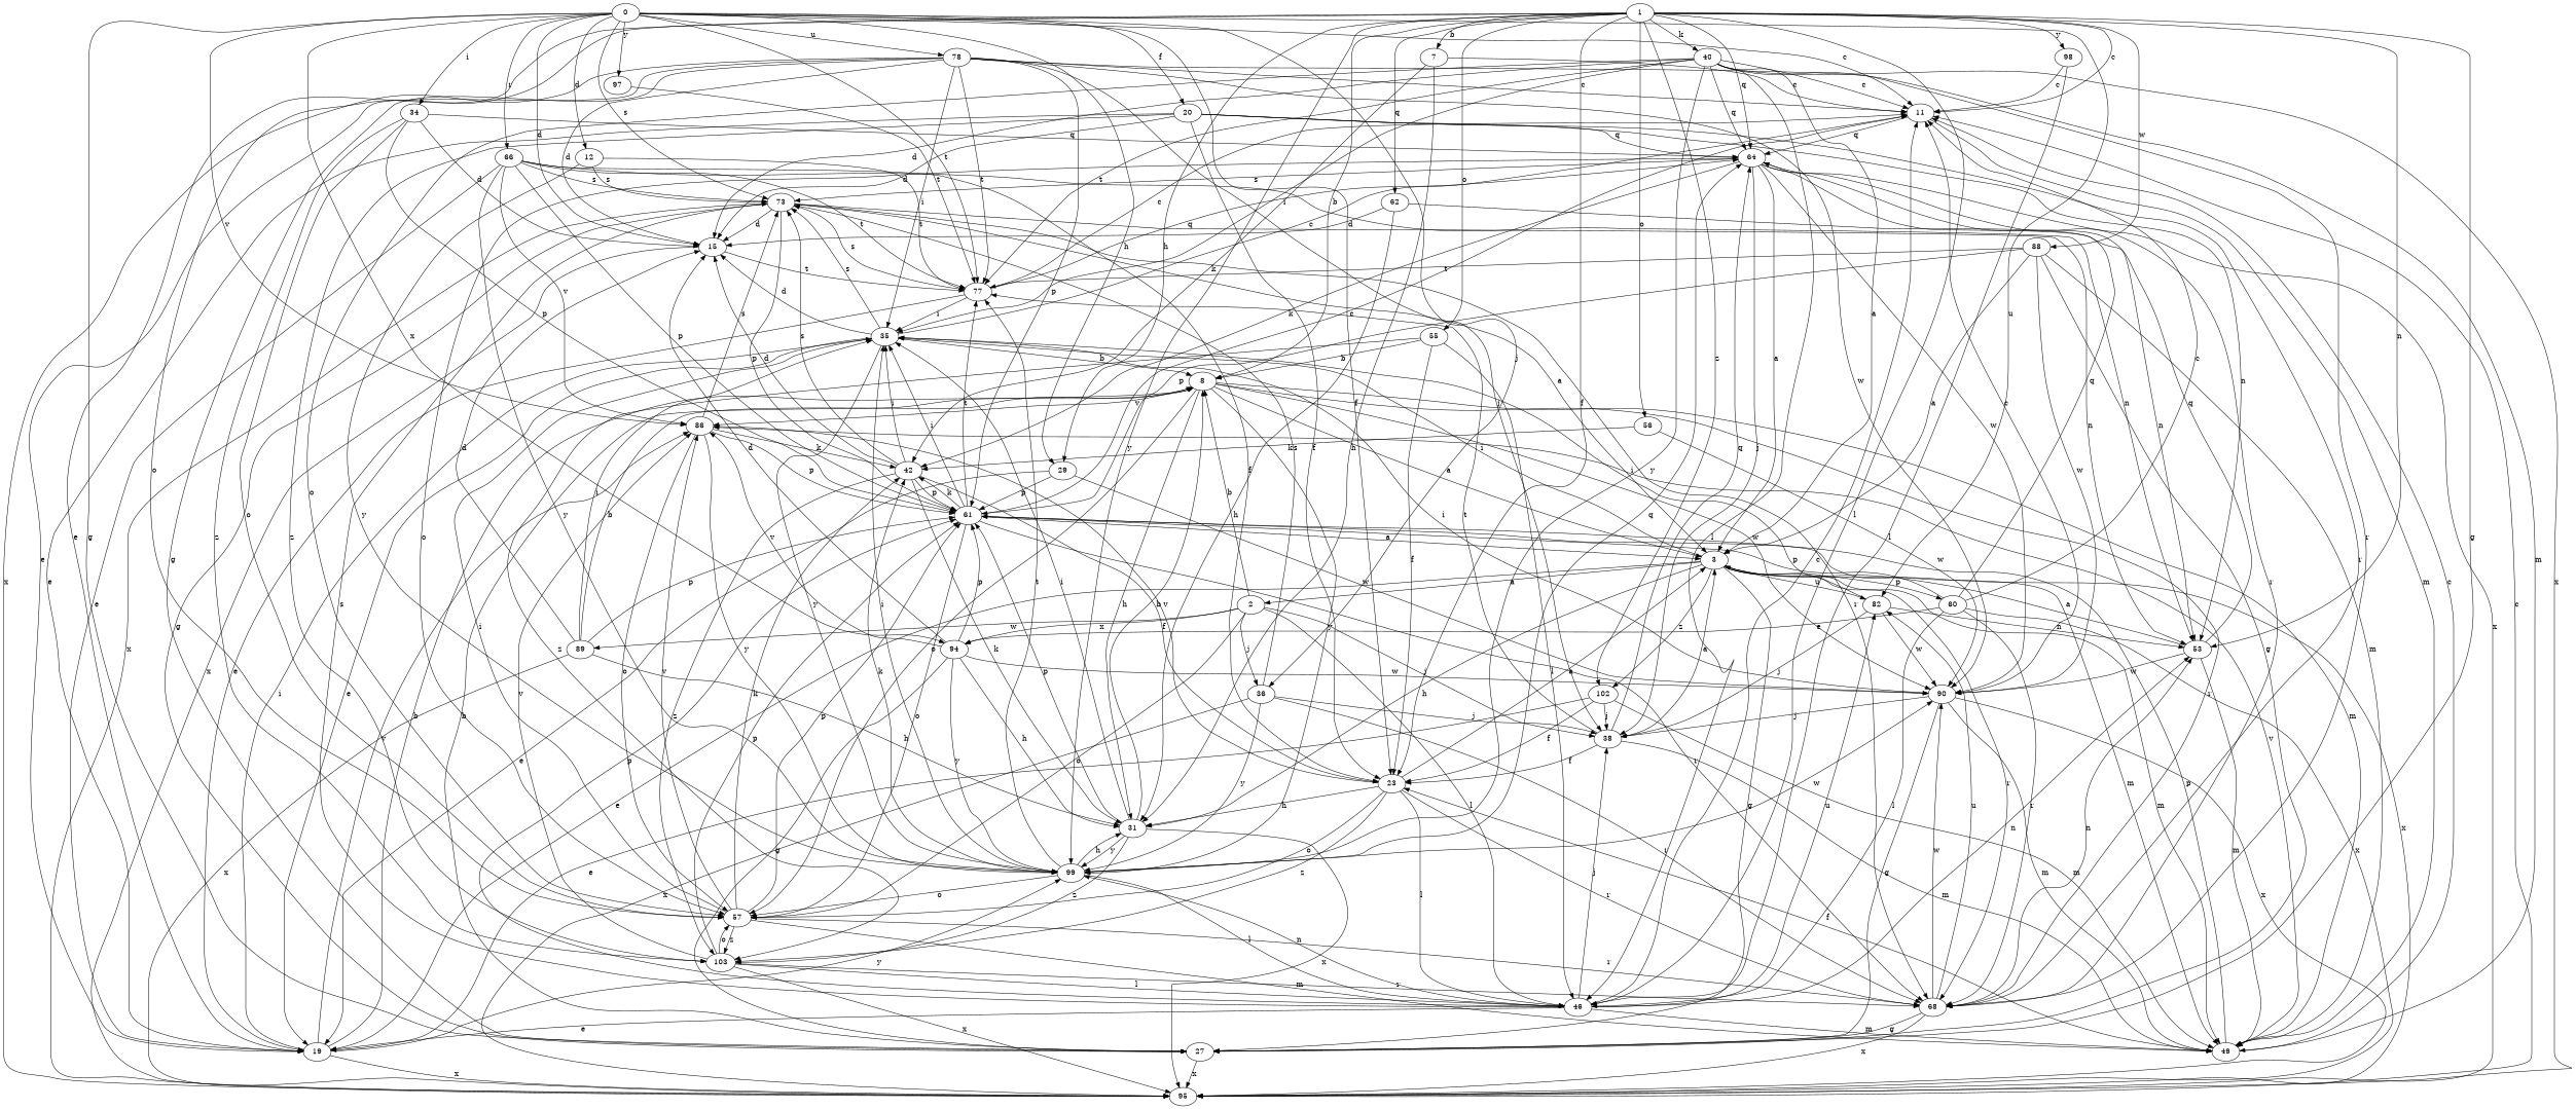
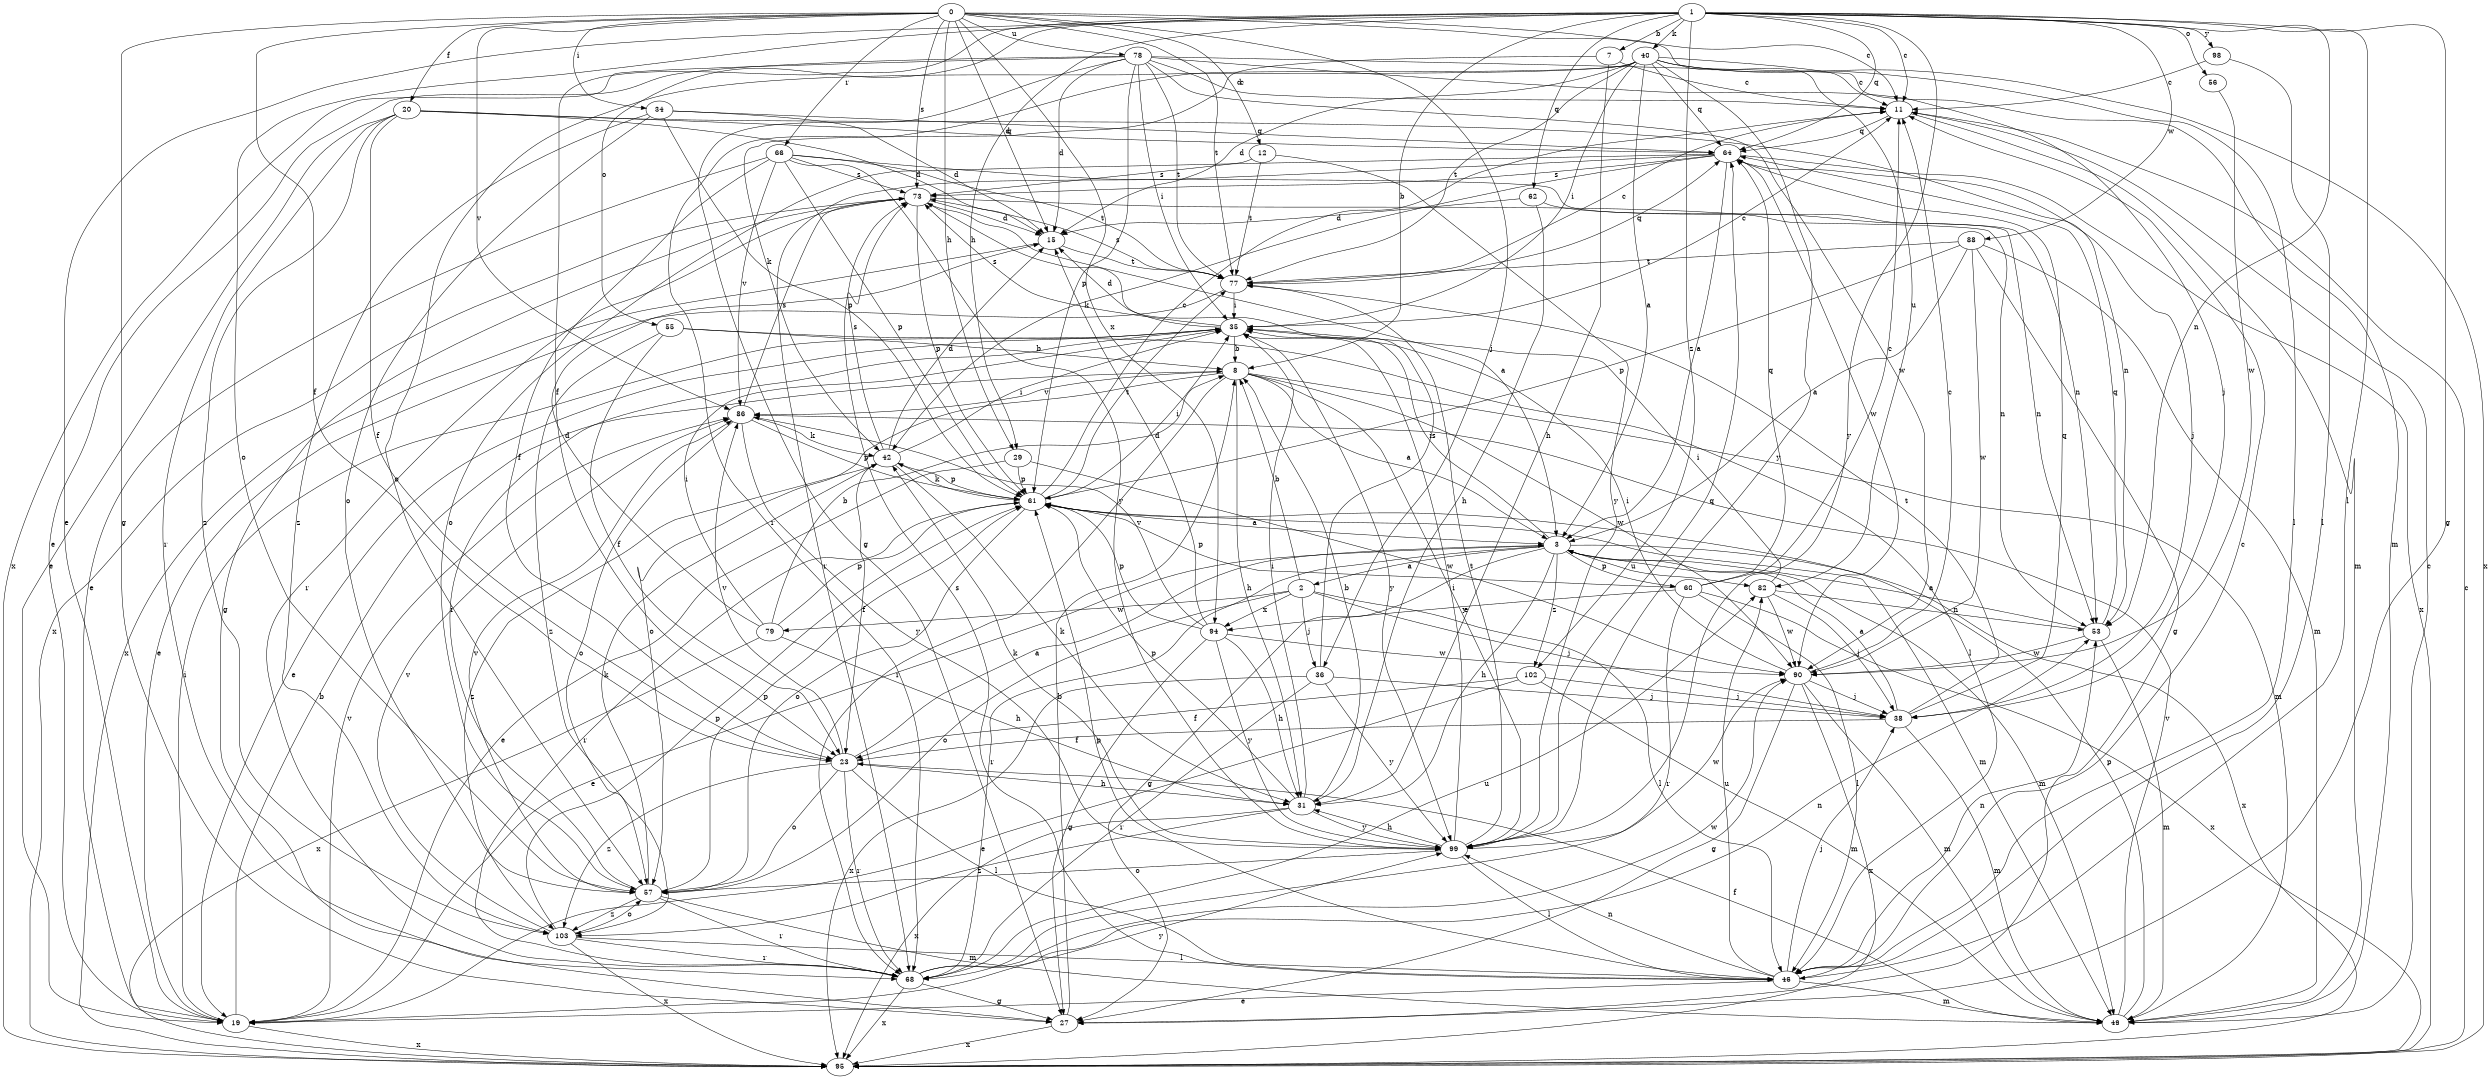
  strict digraph {
    0
    11
    12
    15
    20
    23
    27
    29
    34
    36
    66
    73
    77
    78
    82
    86
    94
-   97
    64
    49
    99
    95
    19
    53
    68
    103
    46
    57
    3
    31
    8
    90
    61
    38
    35
    42
    1
    7
    40
    55
    56
    62
    88
    98
    102
    2
-   89
+   89 [label=79]
    60
    0 -> 11 [label=c]
    0 -> 12 [label=d]
    0 -> 15 [label=d]
    0 -> 20 [label=f]
    0 -> 23 [label=f]
    0 -> 27 [label=g]
    0 -> 29 [label=h]
    0 -> 34 [label=i]
    0 -> 36 [label=j]
    0 -> 66 [label=r]
    0 -> 73 [label=s]
    0 -> 77 [label=t]
    0 -> 78 [label=u]
    0 -> 82 [label=u]
    0 -> 86 [label=v]
    0 -> 94 [label=x]
-   0 -> 97 [label=y]
    11 -> 64 [label=q]
    11 -> 49 [label=m]
    12 -> 73 [label=s]
    12 -> 77 [label=t]
    12 -> 99 [label=y]
    15 -> 77 [label=t]
    15 -> 95 [label=x]
    20 -> 15 [label=d]
    20 -> 23 [label=f]
    20 -> 64 [label=q]
    20 -> 19 [label=e]
    20 -> 53 [label=n]
    20 -> 68 [label=r]
    20 -> 103 [label=z]
    23 -> 86 [label=v]
    23 -> 68 [label=r]
    23 -> 103 [label=z]
    23 -> 46 [label=l]
    23 -> 57 [label=o]
    23 -> 3 [label=a]
    23 -> 31 [label=h]
    27 -> 95 [label=x]
    27 -> 8 [label=b]
    29 -> 19 [label=e]
    29 -> 90 [label=w]
    29 -> 61 [label=p]
    34 -> 15 [label=d]
    34 -> 64 [label=q]
    34 -> 103 [label=z]
    34 -> 57 [label=o]
    34 -> 61 [label=p]
    36 -> 73 [label=s]
    36 -> 99 [label=y]
    36 -> 95 [label=x]
    36 -> 68 [label=r]
    36 -> 38 [label=j]
    66 -> 23 [label=f]
    66 -> 73 [label=s]
    66 -> 77 [label=t]
    66 -> 86 [label=v]
    66 -> 99 [label=y]
    66 -> 19 [label=e]
    66 -> 53 [label=n]
    66 -> 61 [label=p]
    73 -> 15 [label=d]
    73 -> 27 [label=g]
    73 -> 95 [label=x]
    73 -> 53 [label=n]
    73 -> 68 [label=r]
    73 -> 3 [label=a]
    73 -> 61 [label=p]
    77 -> 11 [label=c]
    77 -> 73 [label=s]
    77 -> 64 [label=q]
    77 -> 19 [label=e]
    77 -> 35 [label=i]
    78 -> 11 [label=c]
    78 -> 15 [label=d]
    78 -> 27 [label=g]
    78 -> 77 [label=t]
    78 -> 49 [label=m]
    78 -> 95 [label=x]
    78 -> 19 [label=e]
    78 -> 90 [label=w]
    78 -> 61 [label=p]
    78 -> 38 [label=j]
    78 -> 35 [label=i]
    82 -> 53 [label=n]
    82 -> 90 [label=w]
    82 -> 38 [label=j]
    82 -> 35 [label=i]
    86 -> 73 [label=s]
    86 -> 99 [label=y]
    86 -> 57 [label=o]
    86 -> 61 [label=p]
    86 -> 42 [label=k]
    94 -> 15 [label=d]
    94 -> 27 [label=g]
    94 -> 86 [label=v]
    94 -> 99 [label=y]
    94 -> 31 [label=h]
    94 -> 90 [label=w]
    94 -> 61 [label=p]
-   97 -> 77 [label=t]
    64 -> 73 [label=s]
    64 -> 95 [label=x]
    64 -> 68 [label=r]
    64 -> 57 [label=o]
    64 -> 3 [label=a]
    64 -> 90 [label=w]
    64 -> 38 [label=j]
    64 -> 42 [label=k]
    49 -> 11 [label=c]
    49 -> 23 [label=f]
    49 -> 86 [label=v]
    49 -> 61 [label=p]
    99 -> 77 [label=t]
    99 -> 64 [label=q]
    99 -> 46 [label=l]
    99 -> 57 [label=o]
    99 -> 31 [label=h]
    99 -> 90 [label=w]
    99 -> 35 [label=i]
    99 -> 42 [label=k]
    95 -> 11 [label=c]
    19 -> 86 [label=v]
    19 -> 99 [label=y]
    19 -> 95 [label=x]
    19 -> 8 [label=b]
    19 -> 35 [label=i]
    53 -> 64 [label=q]
    53 -> 49 [label=m]
    53 -> 3 [label=a]
    53 -> 90 [label=w]
    68 -> 27 [label=g]
    68 -> 82 [label=u]
    68 -> 95 [label=x]
    68 -> 53 [label=n]
    68 -> 90 [label=w]
    103 -> 86 [label=v]
    103 -> 95 [label=x]
    103 -> 68 [label=r]
    103 -> 46 [label=l]
    103 -> 57 [label=o]
    103 -> 61 [label=p]
    46 -> 11 [label=c]
    46 -> 73 [label=s]
    46 -> 82 [label=u]
    46 -> 49 [label=m]
    46 -> 99 [label=n]
    46 -> 19 [label=e]
    46 -> 53 [label=n]
    46 -> 61 [label=p]
    46 -> 38 [label=j]
    57 -> 86 [label=v]
    57 -> 49 [label=m]
    57 -> 68 [label=r]
    57 -> 103 [label=z]
    57 -> 61 [label=p]
    57 -> 35 [label=i]
    57 -> 42 [label=k]
    3 -> 27 [label=g]
    3 -> 82 [label=u]
    3 -> 49 [label=m]
    3 -> 95 [label=x]
    3 -> 19 [label=e]
    3 -> 68 [label=r]
    3 -> 31 [label=h]
    3 -> 35 [label=i]
    3 -> 102 [label=z]
    3 -> 2 [label=a]
    3 -> 60 [label=p]
    31 -> 99 [label=y]
    31 -> 95 [label=x]
    31 -> 103 [label=z]
    31 -> 8 [label=b]
    31 -> 61 [label=p]
    31 -> 35 [label=i]
    8 -> 86 [label=v]
    8 -> 49 [label=m]
    8 -> 99 [label=y]
    8 -> 68 [label=r]
    8 -> 57 [label=o]
    8 -> 3 [label=a]
    8 -> 31 [label=h]
    8 -> 90 [label=w]
    90 -> 11 [label=c]
    90 -> 27 [label=g]
    90 -> 49 [label=m]
    90 -> 95 [label=x]
    90 -> 38 [label=j]
    90 -> 35 [label=i]
    61 -> 11 [label=c]
    61 -> 77 [label=t]
    61 -> 49 [label=m]
    61 -> 68 [label=r]
    61 -> 57 [label=o]
    61 -> 3 [label=a]
    61 -> 35 [label=i]
    61 -> 42 [label=k]
    38 -> 23 [label=f]
    38 -> 77 [label=t]
    38 -> 64 [label=q]
    38 -> 49 [label=m]
    38 -> 3 [label=a]
    35 -> 11 [label=c]
    35 -> 15 [label=d]
    35 -> 73 [label=s]
    35 -> 99 [label=y]
    35 -> 19 [label=e]
    35 -> 8 [label=b]
    42 -> 15 [label=d]
    42 -> 23 [label=f]
    42 -> 73 [label=s]
    42 -> 103 [label=z]
    42 -> 31 [label=k]
    42 -> 61 [label=p]
    42 -> 35 [label=i]
    1 -> 11 [label=c]
    1 -> 23 [label=f]
    1 -> 27 [label=g]
    1 -> 29 [label=h]
    1 -> 64 [label=q]
    1 -> 99 [label=y]
    1 -> 19 [label=e]
    1 -> 53 [label=n]
    1 -> 46 [label=l]
    1 -> 57 [label=o]
    1 -> 8 [label=b]
    1 -> 7 [label=b]
    1 -> 40 [label=k]
    1 -> 55 [label=o]
    1 -> 56 [label=o]
    1 -> 62 [label=q]
    1 -> 88 [label=w]
    1 -> 98 [label=y]
    1 -> 102 [label=z]
    7 -> 11 [label=c]
    7 -> 31 [label=h]
    7 -> 42 [label=k]
    40 -> 11 [label=c]
    40 -> 15 [label=d]
    40 -> 77 [label=t]
    40 -> 64 [label=q]
    40 -> 99 [label=y]
    40 -> 95 [label=x]
    40 -> 68 [label=r]
    40 -> 46 [label=l]
    40 -> 57 [label=o]
    40 -> 3 [label=a]
    40 -> 35 [label=i]
    55 -> 23 [label=f]
    55 -> 103 [label=z]
    55 -> 46 [label=l]
    55 -> 8 [label=b]
    56 -> 90 [label=w]
-   56 -> 42 [label=k]
    62 -> 15 [label=d]
    62 -> 53 [label=n]
    62 -> 31 [label=h]
    88 -> 27 [label=g]
    88 -> 77 [label=t]
    88 -> 49 [label=m]
    88 -> 3 [label=a]
    88 -> 90 [label=w]
    88 -> 61 [label=p]
    98 -> 11 [label=c]
    98 -> 46 [label=l]
    102 -> 23 [label=f]
    102 -> 49 [label=m]
    102 -> 19 [label=e]
    102 -> 38 [label=j]
    2 -> 36 [label=j]
    2 -> 94 [label=x]
    2 -> 46 [label=l]
    2 -> 57 [label=o]
    2 -> 8 [label=b]
    2 -> 38 [label=j]
    2 -> 89 [label=w]
    89 -> 15 [label=d]
    89 -> 95 [label=x]
    89 -> 31 [label=h]
    89 -> 8 [label=b]
    89 -> 61 [label=p]
    89 -> 35 [label=i]
    60 -> 11 [label=c]
    60 -> 94 [label=e]
    60 -> 64 [label=q]
    60 -> 95 [label=x]
    60 -> 68 [label=r]
    60 -> 46 [label=l]
    60 -> 61 [label=p]
  }
